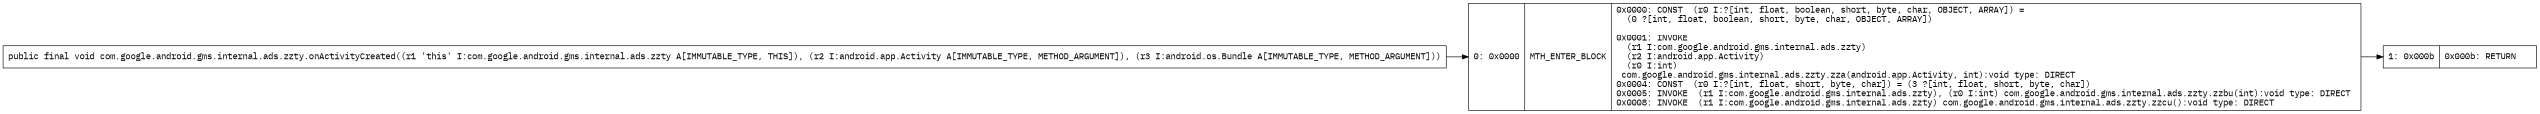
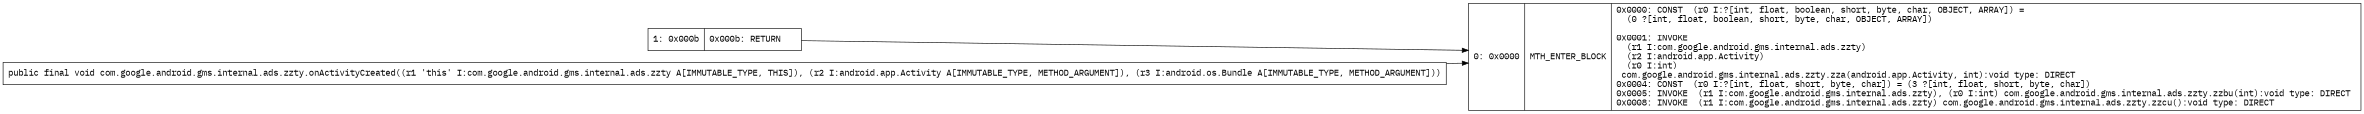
  digraph {
    rankdir=LR
    fontname="IBM Plex Mono"
    node [shape=record fontname="IBM Plex Mono"]
    edge [fontname="IBM Plex Mono"]
    n1 [label="{0\:\ 0x0000|MTH_ENTER_BLOCK\l|0x0000: CONST  (r0 I:?[int, float, boolean, short, byte, char, OBJECT, ARRAY]) = \l  (0 ?[int, float, boolean, short, byte, char, OBJECT, ARRAY])\l \l0x0001: INVOKE  \l  (r1 I:com.google.android.gms.internal.ads.zzty)\l  (r2 I:android.app.Activity)\l  (r0 I:int)\l com.google.android.gms.internal.ads.zzty.zza(android.app.Activity, int):void type: DIRECT \l0x0004: CONST  (r0 I:?[int, float, short, byte, char]) = (3 ?[int, float, short, byte, char]) \l0x0005: INVOKE  (r1 I:com.google.android.gms.internal.ads.zzty), (r0 I:int) com.google.android.gms.internal.ads.zzty.zzbu(int):void type: DIRECT \l0x0008: INVOKE  (r1 I:com.google.android.gms.internal.ads.zzty) com.google.android.gms.internal.ads.zzty.zzcu():void type: DIRECT \l}"]
    n2 [label="{1\:\ 0x000b|0x000b: RETURN   \l}"]
    n3 [label="{public final void com.google.android.gms.internal.ads.zzty.onActivityCreated((r1 'this' I:com.google.android.gms.internal.ads.zzty A[IMMUTABLE_TYPE, THIS]), (r2 I:android.app.Activity A[IMMUTABLE_TYPE, METHOD_ARGUMENT]), (r3 I:android.os.Bundle A[IMMUTABLE_TYPE, METHOD_ARGUMENT])) }"]
-   n1 -> n2
+   n2 -> n1
    n3 -> n1
  }
